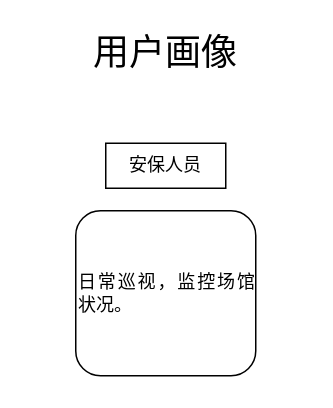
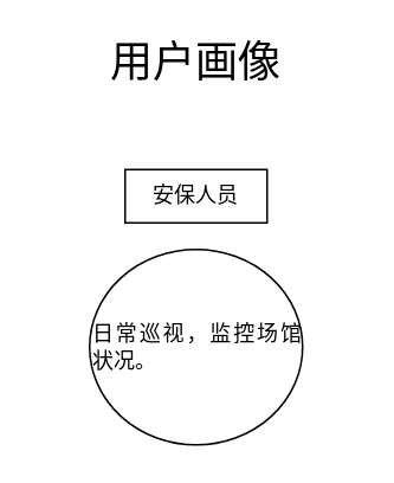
  <mxCell id="0" />
  <mxCell id="1" parent="0" />
- <mxCell id="2" value="&lt;div style=&quot;text-align: justify&quot;&gt;日常巡视，监控场馆状况。&lt;/div&gt;" style="rounded=1;whiteSpace=wrap;html=1;align=left;" vertex="1" parent="1"><mxGeometry x="50" y="140" width="120" height="110" as="geometry" /></mxCell>
+ <mxCell id="2" value="&lt;div style=&quot;text-align: justify&quot;&gt;日常巡视，监控场馆状况。&lt;/div&gt;" style="ellipse;whiteSpace=wrap;html=1;align=left;" vertex="1" parent="1"><mxGeometry x="50" y="140" width="120" height="110" as="geometry" /></mxCell>
  <mxCell id="3" value="&lt;font style=&quot;font-size: 24px&quot;&gt;用户画像&lt;/font&gt;" style="text;html=1;strokeColor=none;fillColor=none;align=center;verticalAlign=middle;whiteSpace=wrap;rounded=0;" vertex="1" parent="1"><mxGeometry x="20" y="20" width="180" height="30" as="geometry" /></mxCell>
  <mxCell id="4" value="安保人员" style="rounded=0;whiteSpace=wrap;html=1;" vertex="1" parent="1"><mxGeometry x="70" y="95" width="80" height="30" as="geometry" /></mxCell>
